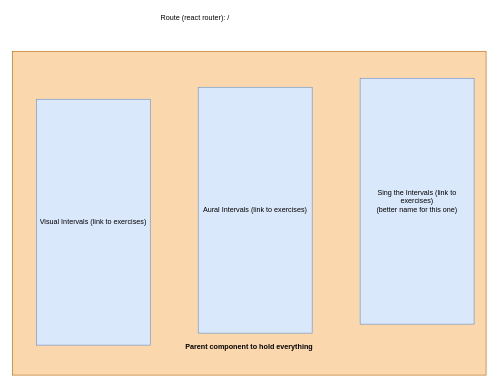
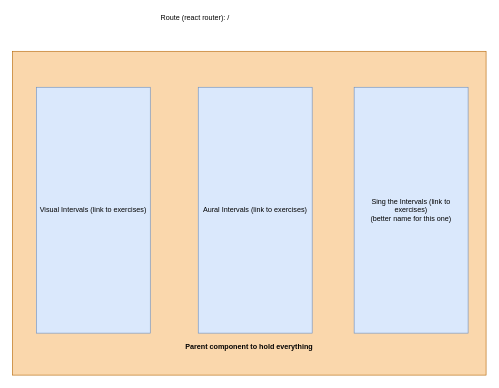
  <mxCell id="0" />
  <mxCell id="1" parent="0" />
  <mxCell id="2" value="&lt;b&gt;&lt;br&gt;&lt;br&gt;&lt;br&gt;&lt;br&gt;&lt;br&gt;&lt;br&gt;&lt;br&gt;&lt;br&gt;&lt;br&gt;&lt;br&gt;&lt;br&gt;&lt;br&gt;&lt;br&gt;&lt;br&gt;&lt;br&gt;&lt;br&gt;&lt;br&gt;&lt;br&gt;&lt;br&gt;&lt;br&gt;&lt;br&gt;&lt;br&gt;&lt;br&gt;&lt;br&gt;&lt;br&gt;&lt;br&gt;&lt;br&gt;&lt;br&gt;&lt;br&gt;&lt;br&gt;&lt;br&gt;Parent component to hold everything&lt;/b&gt;" style="text;html=1;align=center;verticalAlign=middle;whiteSpace=wrap;rounded=0;fillColor=#fad7ac;strokeColor=#b46504;" vertex="1" parent="1"><mxGeometry x="20" y="85" width="790" height="540" as="geometry" /></mxCell>
- <mxCell id="3" value="Visual Intervals (link to exercises)" style="text;html=1;strokeColor=#6c8ebf;fillColor=#dae8fc;align=center;verticalAlign=middle;whiteSpace=wrap;rounded=0;" vertex="1" parent="1"><mxGeometry x="60" y="165" width="190" height="410" as="geometry" /></mxCell>
+ <mxCell id="3" value="Visual Intervals (link to exercises)" style="text;html=1;strokeColor=#6c8ebf;fillColor=#dae8fc;align=center;verticalAlign=middle;whiteSpace=wrap;rounded=0;" vertex="1" parent="1"><mxGeometry x="60" y="145" width="190" height="410" as="geometry" /></mxCell>
  <mxCell id="4" value="Aural Intervals (link to exercises)" style="text;html=1;strokeColor=#6c8ebf;fillColor=#dae8fc;align=center;verticalAlign=middle;whiteSpace=wrap;rounded=0;" vertex="1" parent="1"><mxGeometry x="330" y="145" width="190" height="410" as="geometry" /></mxCell>
- <mxCell id="5" value="Sing the Intervals (link to exercises)&lt;br&gt;(better name for this one)" style="text;html=1;strokeColor=#6c8ebf;fillColor=#dae8fc;align=center;verticalAlign=middle;whiteSpace=wrap;rounded=0;" vertex="1" parent="1"><mxGeometry x="600" y="130" width="190" height="410" as="geometry" /></mxCell>
+ <mxCell id="5" value="Sing the Intervals (link to exercises)&lt;br&gt;(better name for this one)" style="text;html=1;strokeColor=#6c8ebf;fillColor=#dae8fc;align=center;verticalAlign=middle;whiteSpace=wrap;rounded=0;" vertex="1" parent="1"><mxGeometry x="590" y="145" width="190" height="410" as="geometry" /></mxCell>
  <mxCell id="6" value="Route (react router): /" style="text;html=1;strokeColor=none;fillColor=none;align=center;verticalAlign=middle;whiteSpace=wrap;rounded=0;" vertex="1" parent="1"><mxGeometry x="185" y="20" width="280" height="20" as="geometry" /></mxCell>
